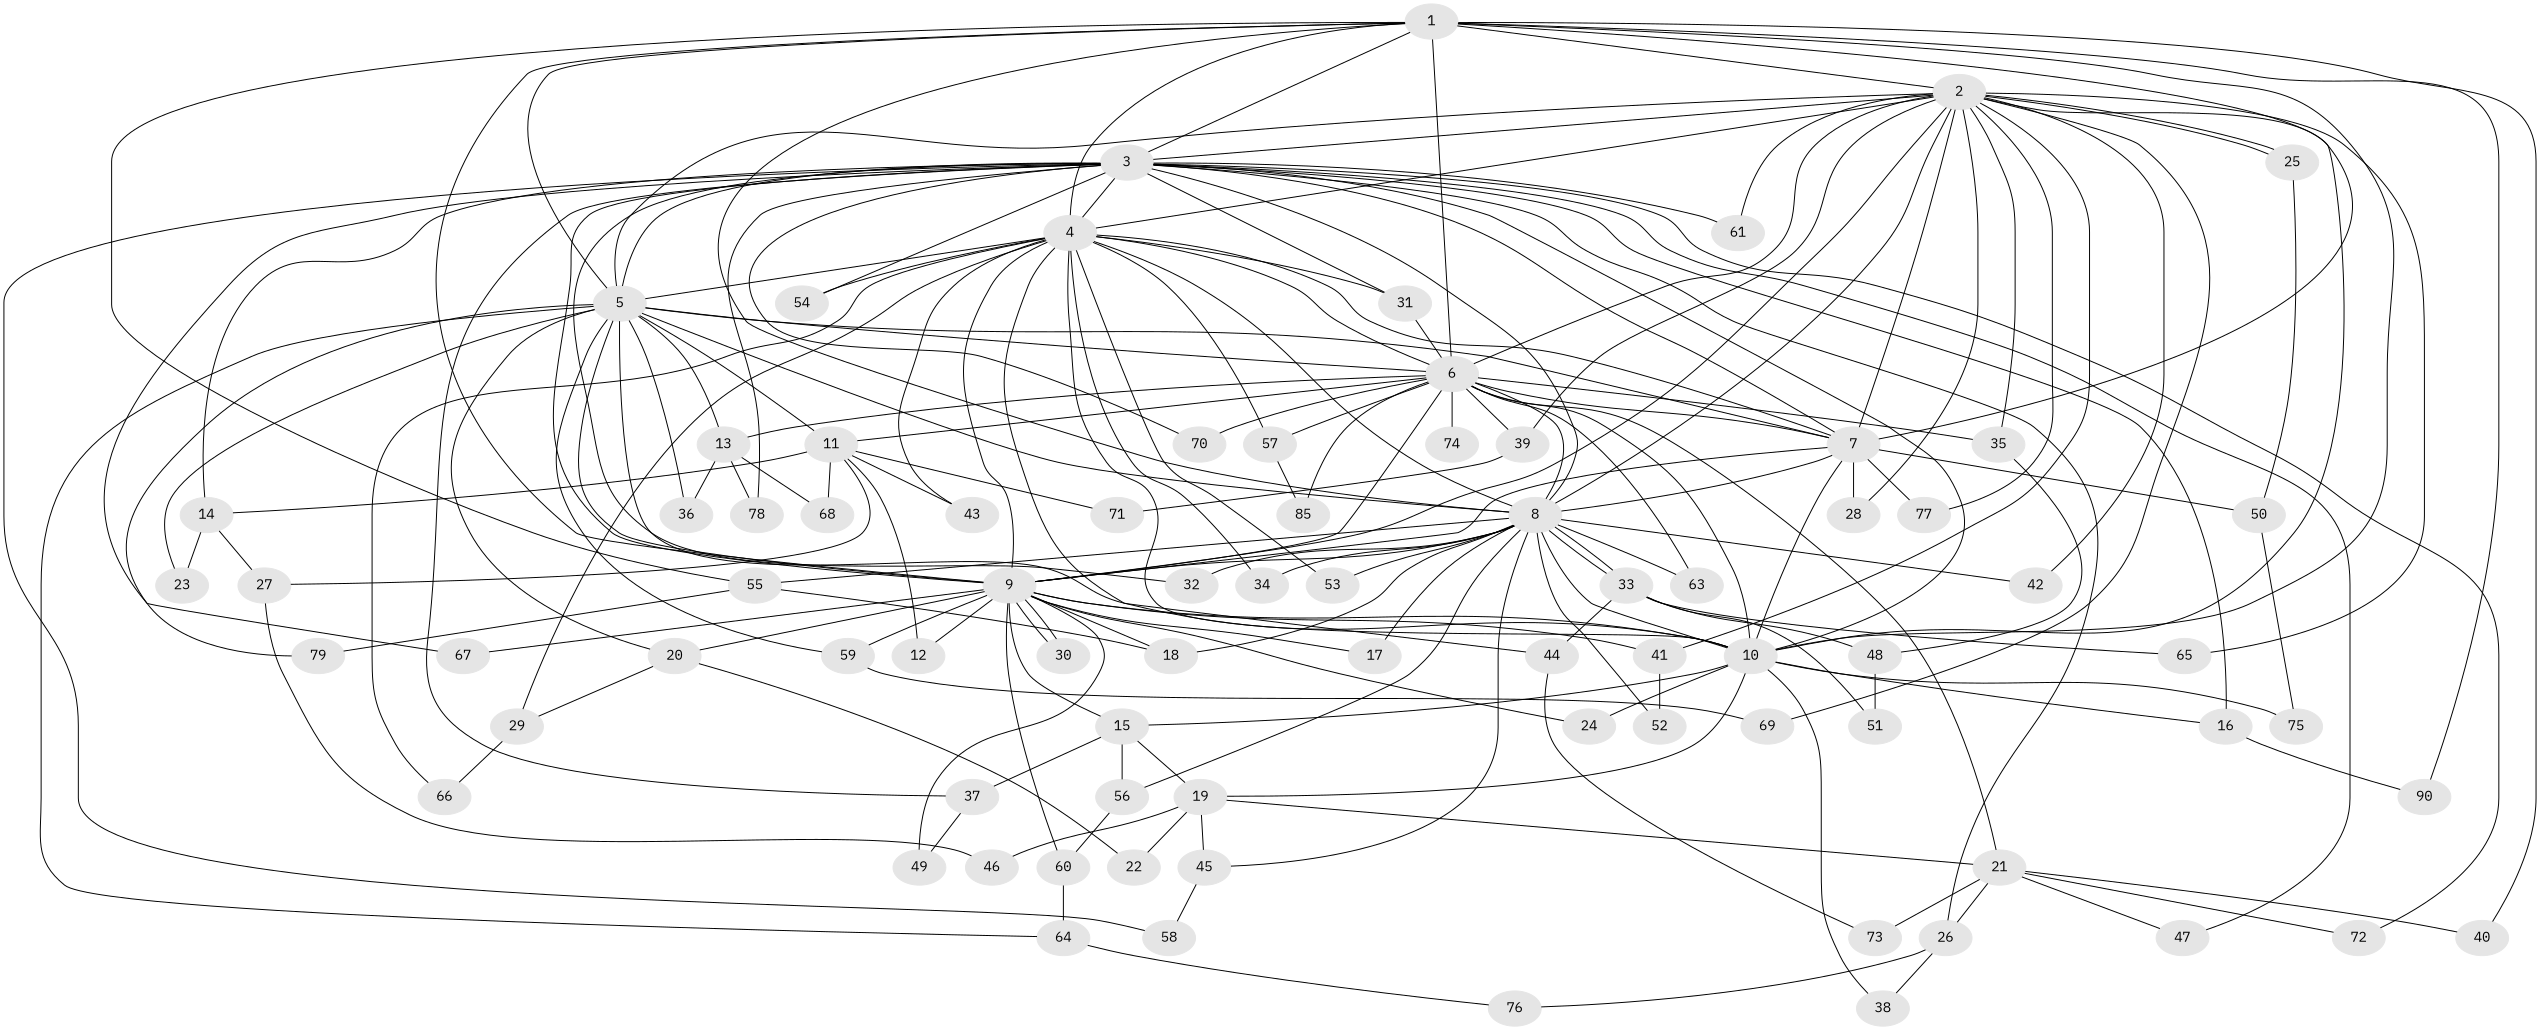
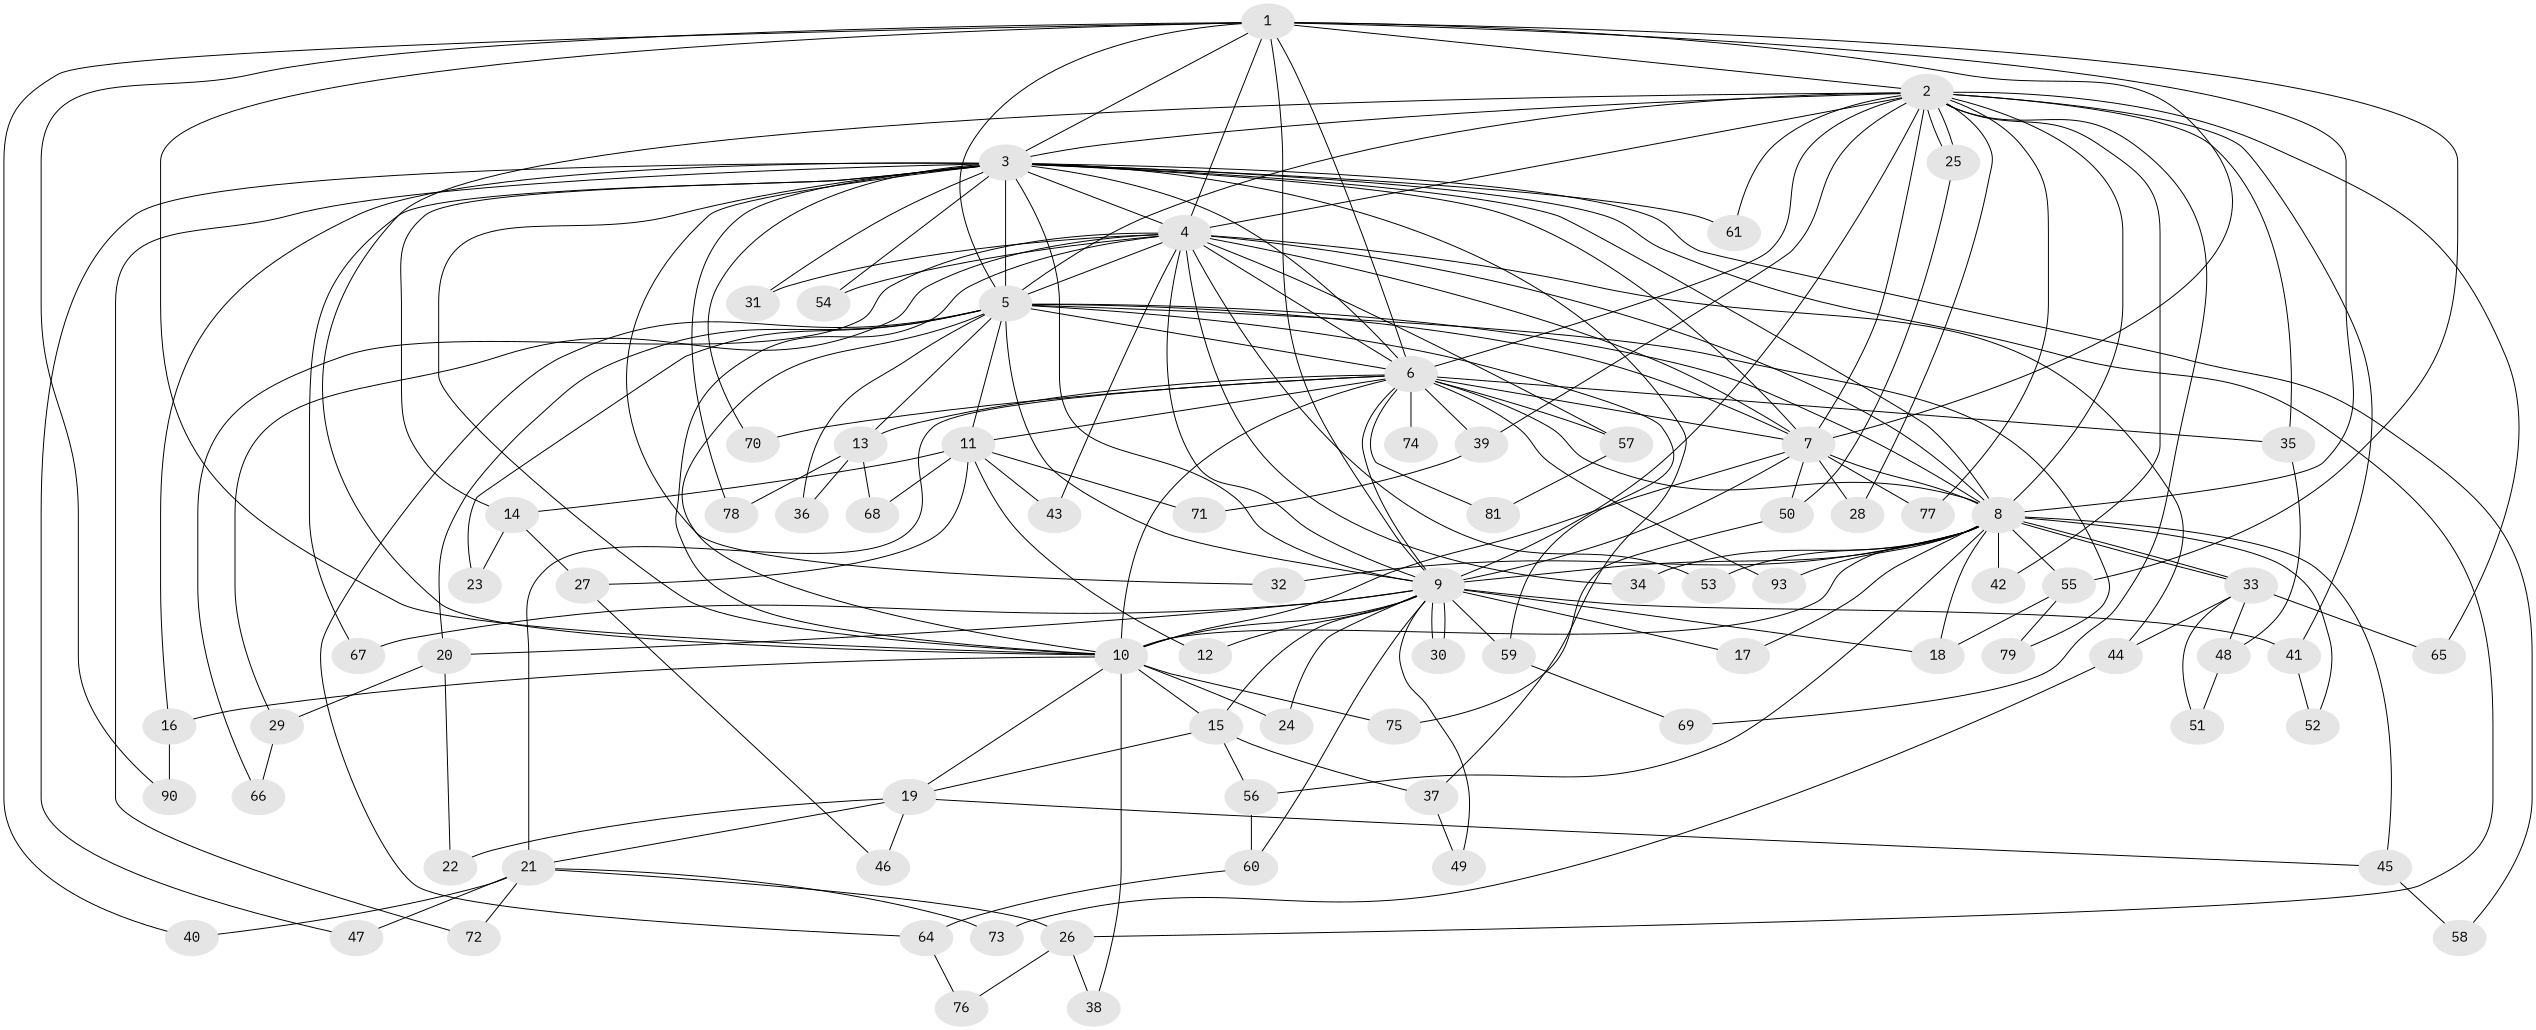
  graph {
    fontname="IBM Plex Mono"
    node [color=gray90 fontname="IBM Plex Mono" style=filled]
    edge [fontname="IBM Plex Mono"]
    1
    2
    3
    4
    5
    6
    7
    8
    9
    10
    40
    55
    n13 [label=90]
    25
    28
    35
    39
    41
    42
    61
    65
    69
    77
    14
    16
    26
    31
    32
    37
    47
    54
    58
    67
    70
    72
    78
    29
    34
    43
    44
    53
    57
    66
    11
    13
    20
    23
    36
    59
    64
    79
    21
-   63
+   63 [label=93]
    74
-   81 [label=85]
+   81
    50
    17
    18
    33
    45
    52
    56
    12
    15
    24
    30
    49
    60
    19
    38
    75
    48
    71
    27
    76
    73
    68
    22
    51
    46
    1 -- 2
    1 -- 3
    1 -- 4
    1 -- 5
    1 -- 6
    1 -- 7
    1 -- 8
    1 -- 9
    1 -- 10
    1 -- 40
    1 -- 55
    1 -- n13
    2 -- 3
    2 -- 4
    2 -- 5
    2 -- 6
    2 -- 7
    2 -- 8
    2 -- 9
    2 -- 10
    2 -- 25
    2 -- 25
    2 -- 28
    2 -- 35
    2 -- 39
    2 -- 41
    2 -- 42
    2 -- 61
    2 -- 65
    2 -- 69
    2 -- 77
    3 -- 4
    3 -- 5
-   31 -- 6
+   3 -- 6
    3 -- 7
    3 -- 8
    3 -- 9
    3 -- 10
    3 -- 61
    3 -- 14
    3 -- 16
    3 -- 26
    3 -- 31
    3 -- 32
    3 -- 37
    3 -- 47
    3 -- 54
    3 -- 58
    3 -- 67
    3 -- 70
    3 -- 72
    3 -- 78
    4 -- 5
    4 -- 6
    4 -- 7
    4 -- 8
    4 -- 9
    4 -- 10
    4 -- 31
    4 -- 54
    4 -- 29
    4 -- 34
    4 -- 43
    4 -- 44
    4 -- 53
    4 -- 57
    4 -- 66
    5 -- 6
    5 -- 7
    5 -- 8
    5 -- 9
    5 -- 10
    5 -- 11
    5 -- 13
    5 -- 20
    5 -- 23
    5 -- 36
    5 -- 59
    5 -- 64
    5 -- 79
    6 -- 7
    6 -- 8
    6 -- 9
    6 -- 10
    6 -- 35
    6 -- 39
    6 -- 70
    6 -- 57
    6 -- 11
    6 -- 13
    6 -- 21
    6 -- 63
    6 -- 74
    6 -- 81
    7 -- 8
    7 -- 9
    7 -- 10
    7 -- 28
    7 -- 77
    7 -- 50
    8 -- 9
    8 -- 10
    8 -- 55
    8 -- 42
    8 -- 32
    8 -- 34
    8 -- 53
    8 -- 63
    8 -- 17
    8 -- 18
    8 -- 33
    8 -- 33
    8 -- 45
    8 -- 52
    8 -- 56
    9 -- 10
    9 -- 41
    9 -- 67
    9 -- 20
    9 -- 59
    9 -- 17
    9 -- 18
    9 -- 12
    9 -- 15
    9 -- 24
    9 -- 30
    9 -- 30
    9 -- 49
    9 -- 60
    10 -- 16
    10 -- 15
    10 -- 24
    10 -- 19
    10 -- 38
    10 -- 75
    55 -- 79
    55 -- 18
    25 -- 50
    35 -- 48
    39 -- 71
    41 -- 52
    14 -- 23
    14 -- 27
    16 -- n13
    26 -- 38
    26 -- 76
    37 -- 49
    29 -- 66
    44 -- 73
    57 -- 81
    11 -- 14
    11 -- 43
    11 -- 12
    11 -- 71
    11 -- 27
    11 -- 68
    13 -- 78
    13 -- 36
    13 -- 68
    20 -- 29
    20 -- 22
    59 -- 69
    64 -- 76
    21 -- 40
    21 -- 26
    21 -- 47
    21 -- 72
    21 -- 73
    50 -- 75
    33 -- 65
    33 -- 44
    33 -- 48
    33 -- 51
    45 -- 58
    56 -- 60
    15 -- 37
    15 -- 56
    15 -- 19
    60 -- 64
    19 -- 21
    19 -- 45
    19 -- 22
    19 -- 46
    48 -- 51
    27 -- 46
  }
